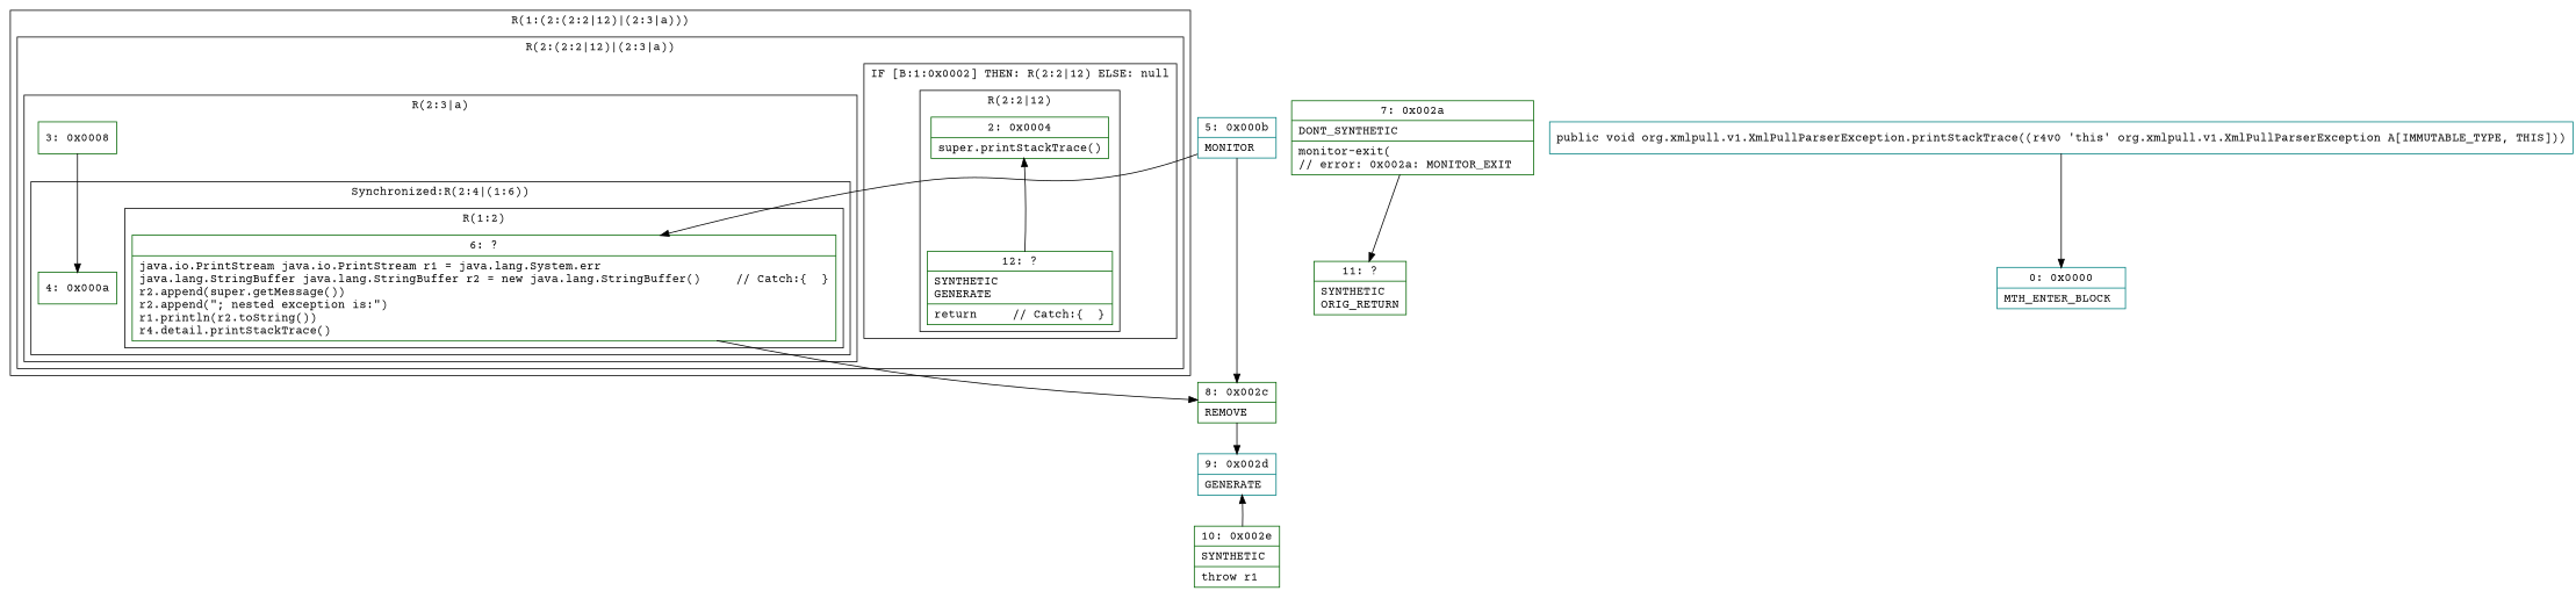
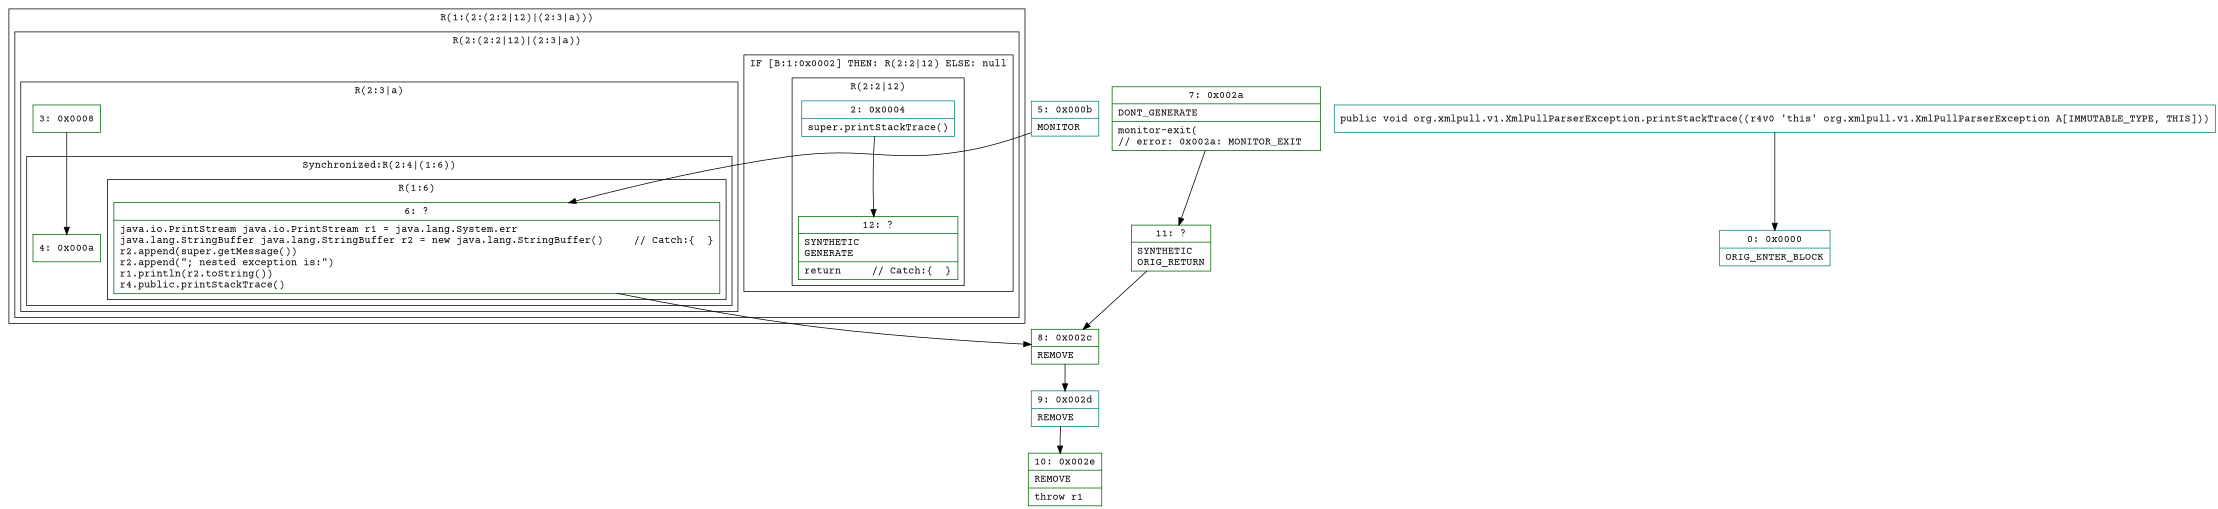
  digraph {
    fontname="Courier Prime"
    node [color=darkgreen fontname="Courier Prime" shape=record]
    edge [fontname="Courier Prime"]
-   n1 [label="{2\:\ 0x0004|super.printStackTrace()\l}"]
+   n1 [color=teal label="{2\:\ 0x0004|super.printStackTrace()\l}"]
    n2 [label="{12\:\ ?|SYNTHETIC\lGENERATE\l|return     \/\/ Catch:\{  \}\l}"]
-   n3 [label="{6\:\ ?|java.io.PrintStream java.io.PrintStream r1 = java.lang.System.err\ljava.lang.StringBuffer java.lang.StringBuffer r2 = new java.lang.StringBuffer()     \/\/ Catch:\{  \}\lr2.append(super.getMessage())\lr2.append(\"; nested exception is:\")\lr1.println(r2.toString())\lr4.detail.printStackTrace()\l}"]
+   n3 [label="{6\:\ ?|java.io.PrintStream java.io.PrintStream r1 = java.lang.System.err\ljava.lang.StringBuffer java.lang.StringBuffer r2 = new java.lang.StringBuffer()     \/\/ Catch:\{  \}\lr2.append(super.getMessage())\lr2.append(\"; nested exception is:\")\lr1.println(r2.toString())\lr4.public.printStackTrace()\l}"]
    n4 [label="{4\:\ 0x000a}"]
    n5 [label="{3\:\ 0x0008}"]
    n6 [label="{8\:\ 0x002c|REMOVE\l}"]
    n7 [color=teal label="{5\:\ 0x000b|MONITOR\l}"]
-   n8 [label="{7\:\ 0x002a|DONT_SYNTHETIC\l|monitor\-exit(\l\/\/ error: 0x002a: MONITOR_EXIT  \l}"]
+   n8 [label="{7\:\ 0x002a|DONT_GENERATE\l|monitor\-exit(\l\/\/ error: 0x002a: MONITOR_EXIT  \l}"]
    n9 [label="{11\:\ ?|SYNTHETIC\lORIG_RETURN\l}"]
-   n10 [color=teal label="{0\:\ 0x0000|MTH_ENTER_BLOCK\l}"]
-   n11 [color=teal label="{9\:\ 0x002d|GENERATE\l}"]
-   n12 [label="{10\:\ 0x002e|SYNTHETIC\l|throw r1\l}"]
+   n10 [color=teal label="{0\:\ 0x0000|ORIG_ENTER_BLOCK\l}"]
+   n11 [color=teal label="{9\:\ 0x002d|REMOVE\l}"]
+   n12 [label="{10\:\ 0x002e|REMOVE\l|throw r1\l}"]
    n13 [color=teal label="{public void org.xmlpull.v1.XmlPullParserException.printStackTrace((r4v0 'this' org.xmlpull.v1.XmlPullParserException A[IMMUTABLE_TYPE, THIS])) }"]
    subgraph cluster_1 {
      label="R(1:(2:(2:2|12)|(2:3|a)))"
      subgraph cluster_2 {
        label="R(2:(2:2|12)|(2:3|a))"
        subgraph cluster_3 {
          label="IF [B:1:0x0002] THEN: R(2:2|12) ELSE: null"
          subgraph cluster_4 {
            label="R(2:2|12)"
            n1
            n2
          }
        }
        subgraph cluster_5 {
          label="R(2:3|a)"
          n5
          subgraph cluster_6 {
            label="Synchronized:R(2:4|(1:6))"
            n4
            subgraph cluster_7 {
-             label="R(1:2)"
+             label="R(1:6)"
              n3
            }
          }
        }
      }
    }
-   n2 -> n1
+   n1 -> n2
    n3 -> n6
    n5 -> n4
    n6 -> n11
    n7 -> n3
-   n7 -> n6
+   n9 -> n6
    n8 -> n9
-   n12 -> n11
+   n11 -> n12
    n13 -> n10
  }
